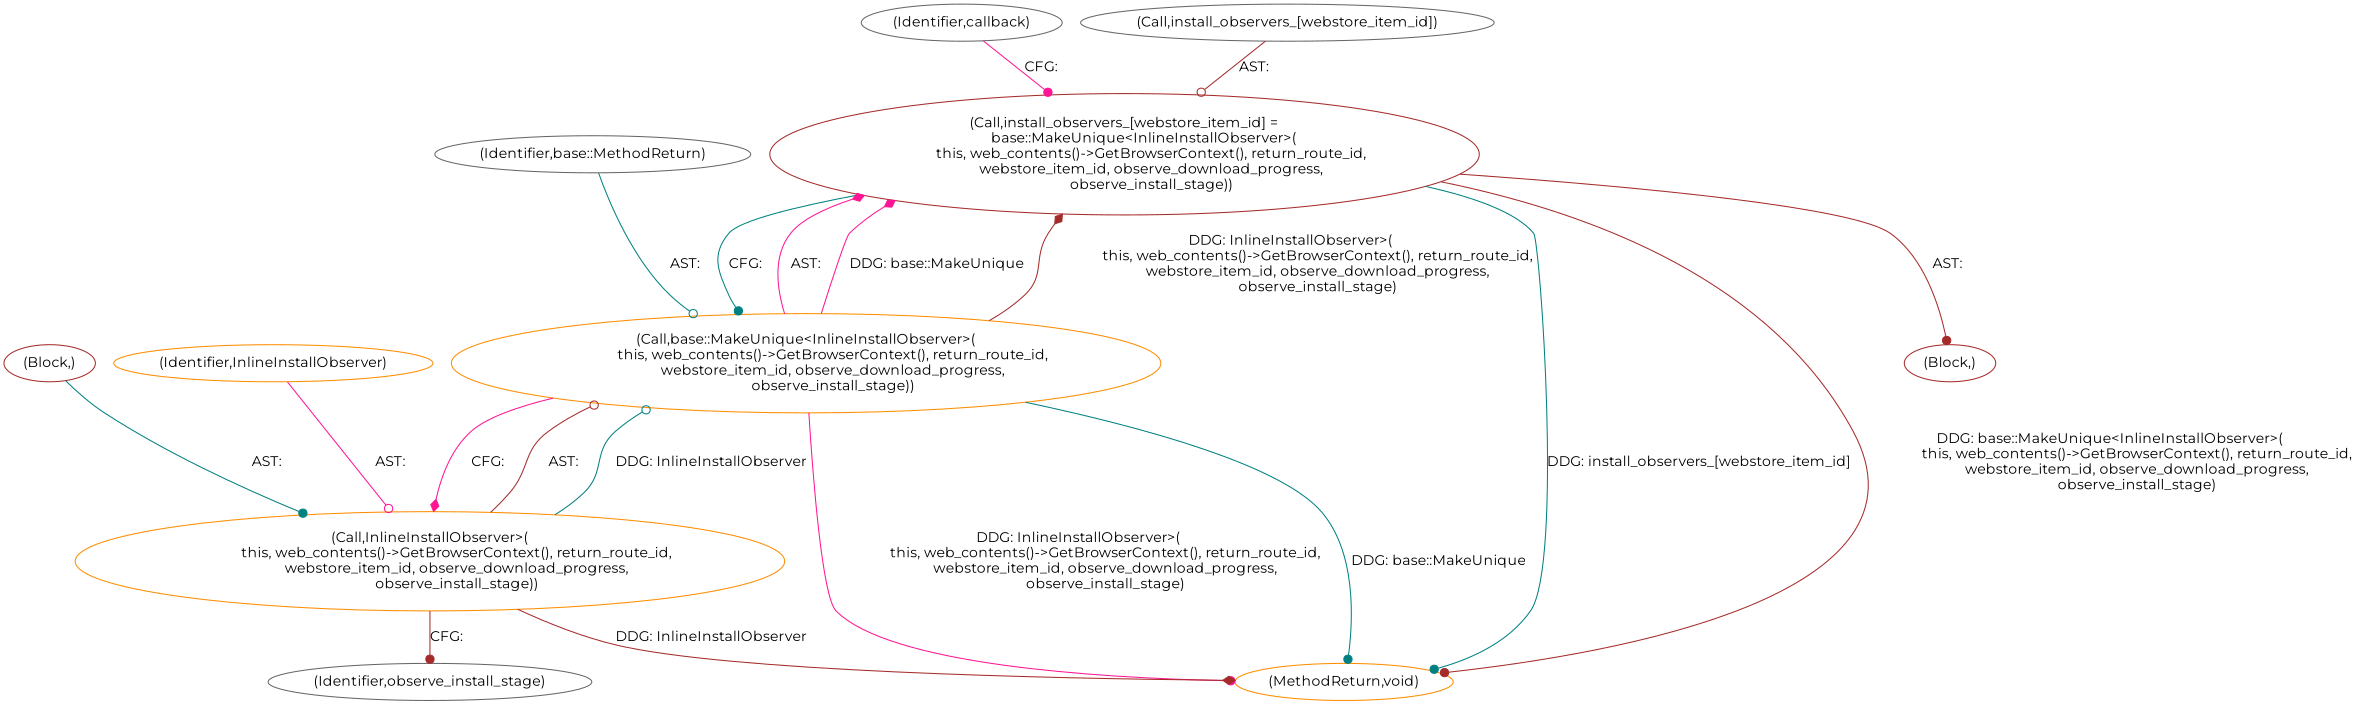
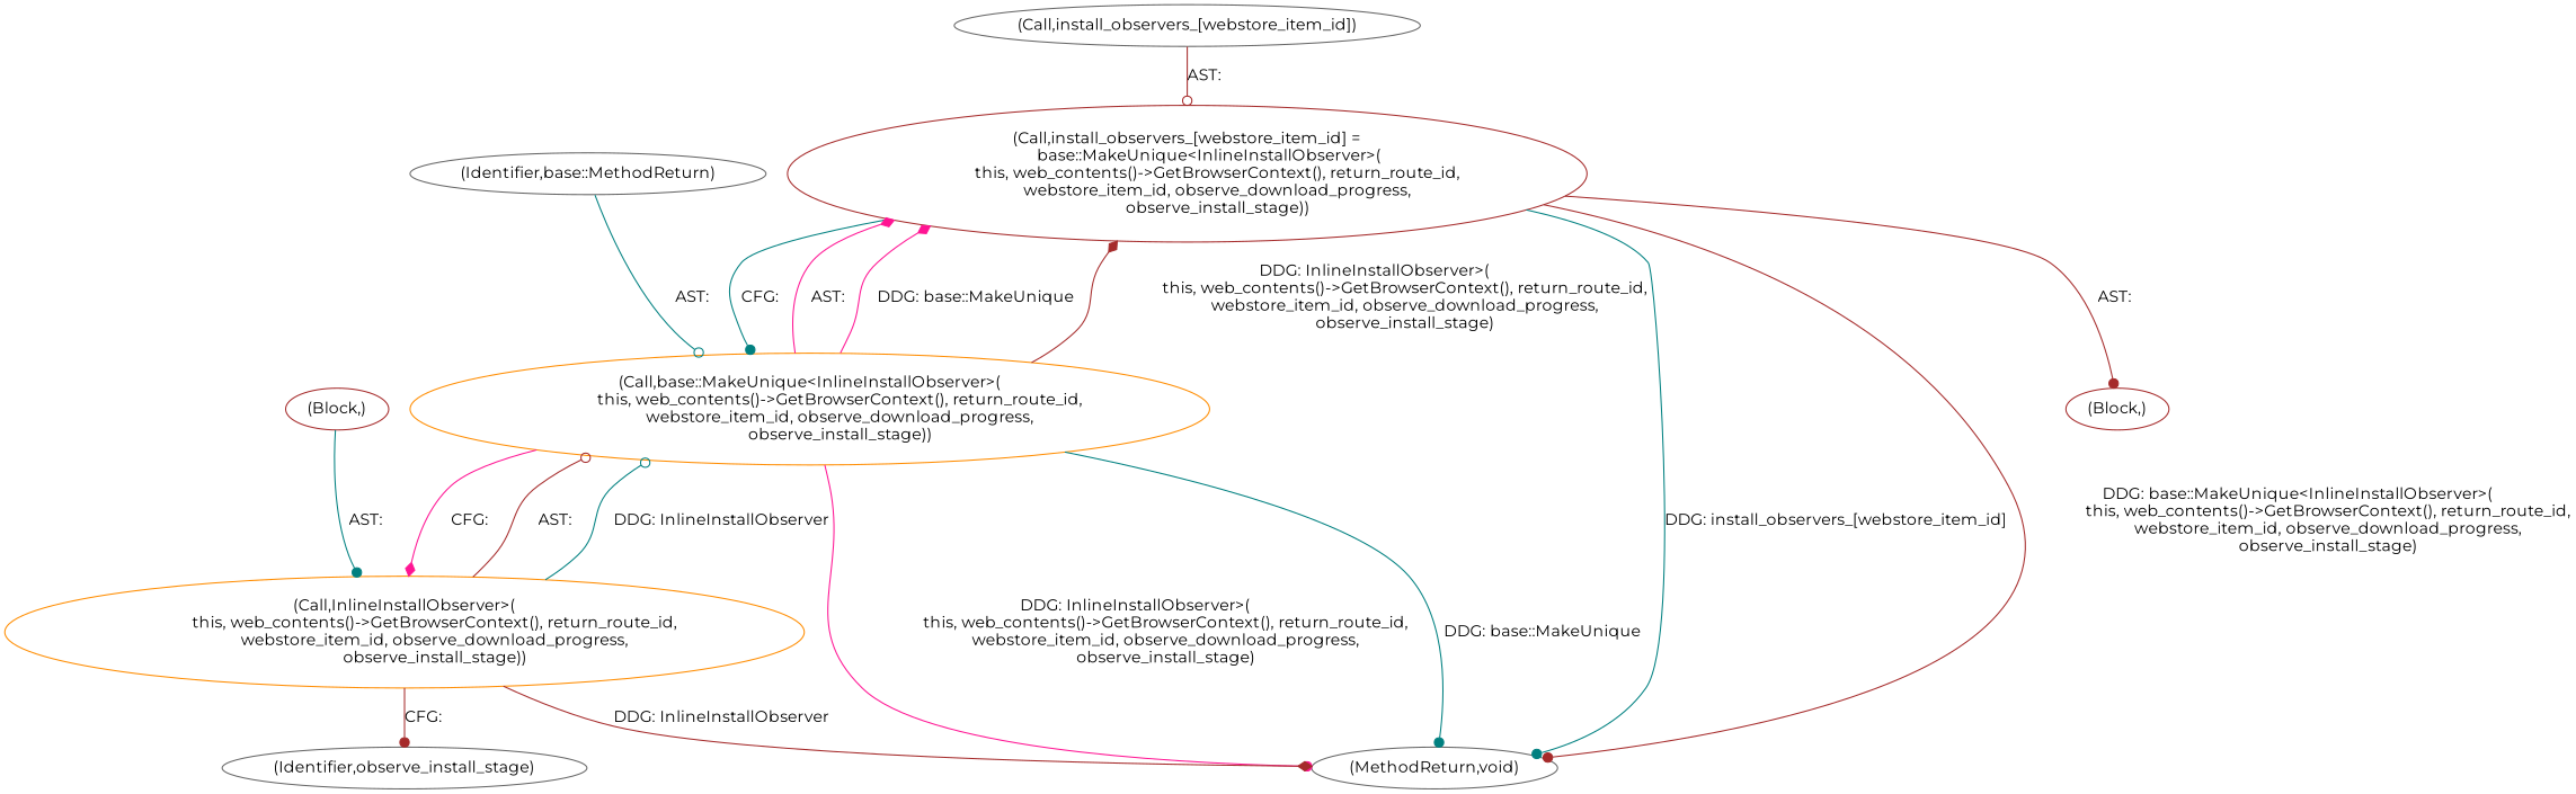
  digraph {
    fontname=Montserrat
    node [color=darkorange fontname=Montserrat]
    edge [arrowhead=dot color=brown fontname=Montserrat]
    n1 [color=brown label="(Call,install_observers_[webstore_item_id] =\n          base::MakeUnique<InlineInstallObserver>(\n              this, web_contents()->GetBrowserContext(), return_route_id,\n              webstore_item_id, observe_download_progress,\n              observe_install_stage))"]
    n2 [label="(Call,base::MakeUnique<InlineInstallObserver>(\n              this, web_contents()->GetBrowserContext(), return_route_id,\n              webstore_item_id, observe_download_progress,\n              observe_install_stage))"]
-   n3 [label="(MethodReturn,void)"]
+   n3 [color=gray40 label="(MethodReturn,void)"]
    n4 [color=brown label="(Block,)"]
    n5 [label="(Call,InlineInstallObserver>(\n              this, web_contents()->GetBrowserContext(), return_route_id,\n              webstore_item_id, observe_download_progress,\n              observe_install_stage))"]
    n6 [color=gray40 label="(Identifier,observe_install_stage)"]
-   n7 [color=gray40 label="(Identifier,callback)"]
    n8 [color=brown label="(Block,)"]
    n9 [color=gray40 label="(Call,install_observers_[webstore_item_id])"]
-   n10 [label="(Identifier,InlineInstallObserver)"]
    n11 [color=gray40 label="(Identifier,base::MethodReturn)"]
    n1 -> n2 [color=teal label="CFG: "]
    n1 -> n3 [color=teal label="DDG: install_observers_[webstore_item_id]"]
    n1 -> n3 [label="DDG: base::MakeUnique<InlineInstallObserver>(\n              this, web_contents()->GetBrowserContext(), return_route_id,\n              webstore_item_id, observe_download_progress,\n              observe_install_stage)"]
    n1 -> n4 [label="AST: "]
    n2 -> n1 [arrowhead=diamond color=deeppink label="AST: "]
    n2 -> n1 [arrowhead=diamond color=deeppink label="DDG: base::MakeUnique"]
    n2 -> n1 [arrowhead=diamond label="DDG: InlineInstallObserver>(\n              this, web_contents()->GetBrowserContext(), return_route_id,\n              webstore_item_id, observe_download_progress,\n              observe_install_stage)"]
    n2 -> n3 [color=deeppink label="DDG: InlineInstallObserver>(\n              this, web_contents()->GetBrowserContext(), return_route_id,\n              webstore_item_id, observe_download_progress,\n              observe_install_stage)"]
    n2 -> n3 [color=teal label="DDG: base::MakeUnique"]
    n2 -> n5 [arrowhead=diamond color=deeppink label="CFG: "]
    n5 -> n2 [arrowhead=odot label="AST: "]
    n5 -> n2 [arrowhead=odot color=teal label="DDG: InlineInstallObserver"]
    n5 -> n3 [arrowhead=diamond label="DDG: InlineInstallObserver"]
    n5 -> n6 [label="CFG: "]
-   n7 -> n1 [color=deeppink label="CFG: "]
    n8 -> n5 [color=teal label="AST: "]
    n9 -> n1 [arrowhead=odot label="AST: "]
-   n10 -> n5 [arrowhead=odot color=deeppink label="AST: "]
    n11 -> n2 [arrowhead=odot color=teal label="AST: "]
  }
